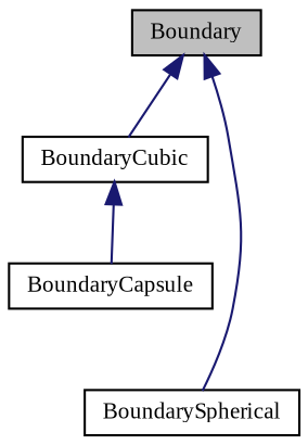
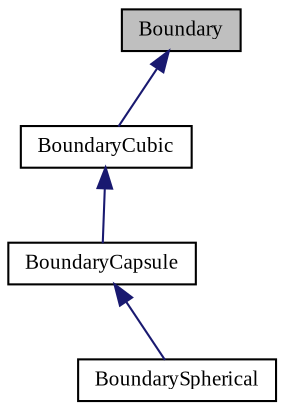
  digraph {
    fontname="Liberation Serif"
    node [color=black fillcolor=white fontname="Liberation Serif" fontsize=10 shape=record style=filled]
    edge [color=midnightblue dir=back fontname="Liberation Serif" fontsize=10 labelfontname=Helvetica labelfontsize=10 style=solid]
    n1 [fillcolor=grey75 fontcolor=black height=0.2 label=Boundary width=0.4]
    n2 [height=0.2 label=BoundaryCubic width=0.4]
    n3 [height=0.2 label=BoundarySpherical width=0.4]
    n4 [height=0.2 label=BoundaryCapsule width=0.4]
    n1 -> n2
-   n1 -> n3
+   n4 -> n3
    n2 -> n4
  }
